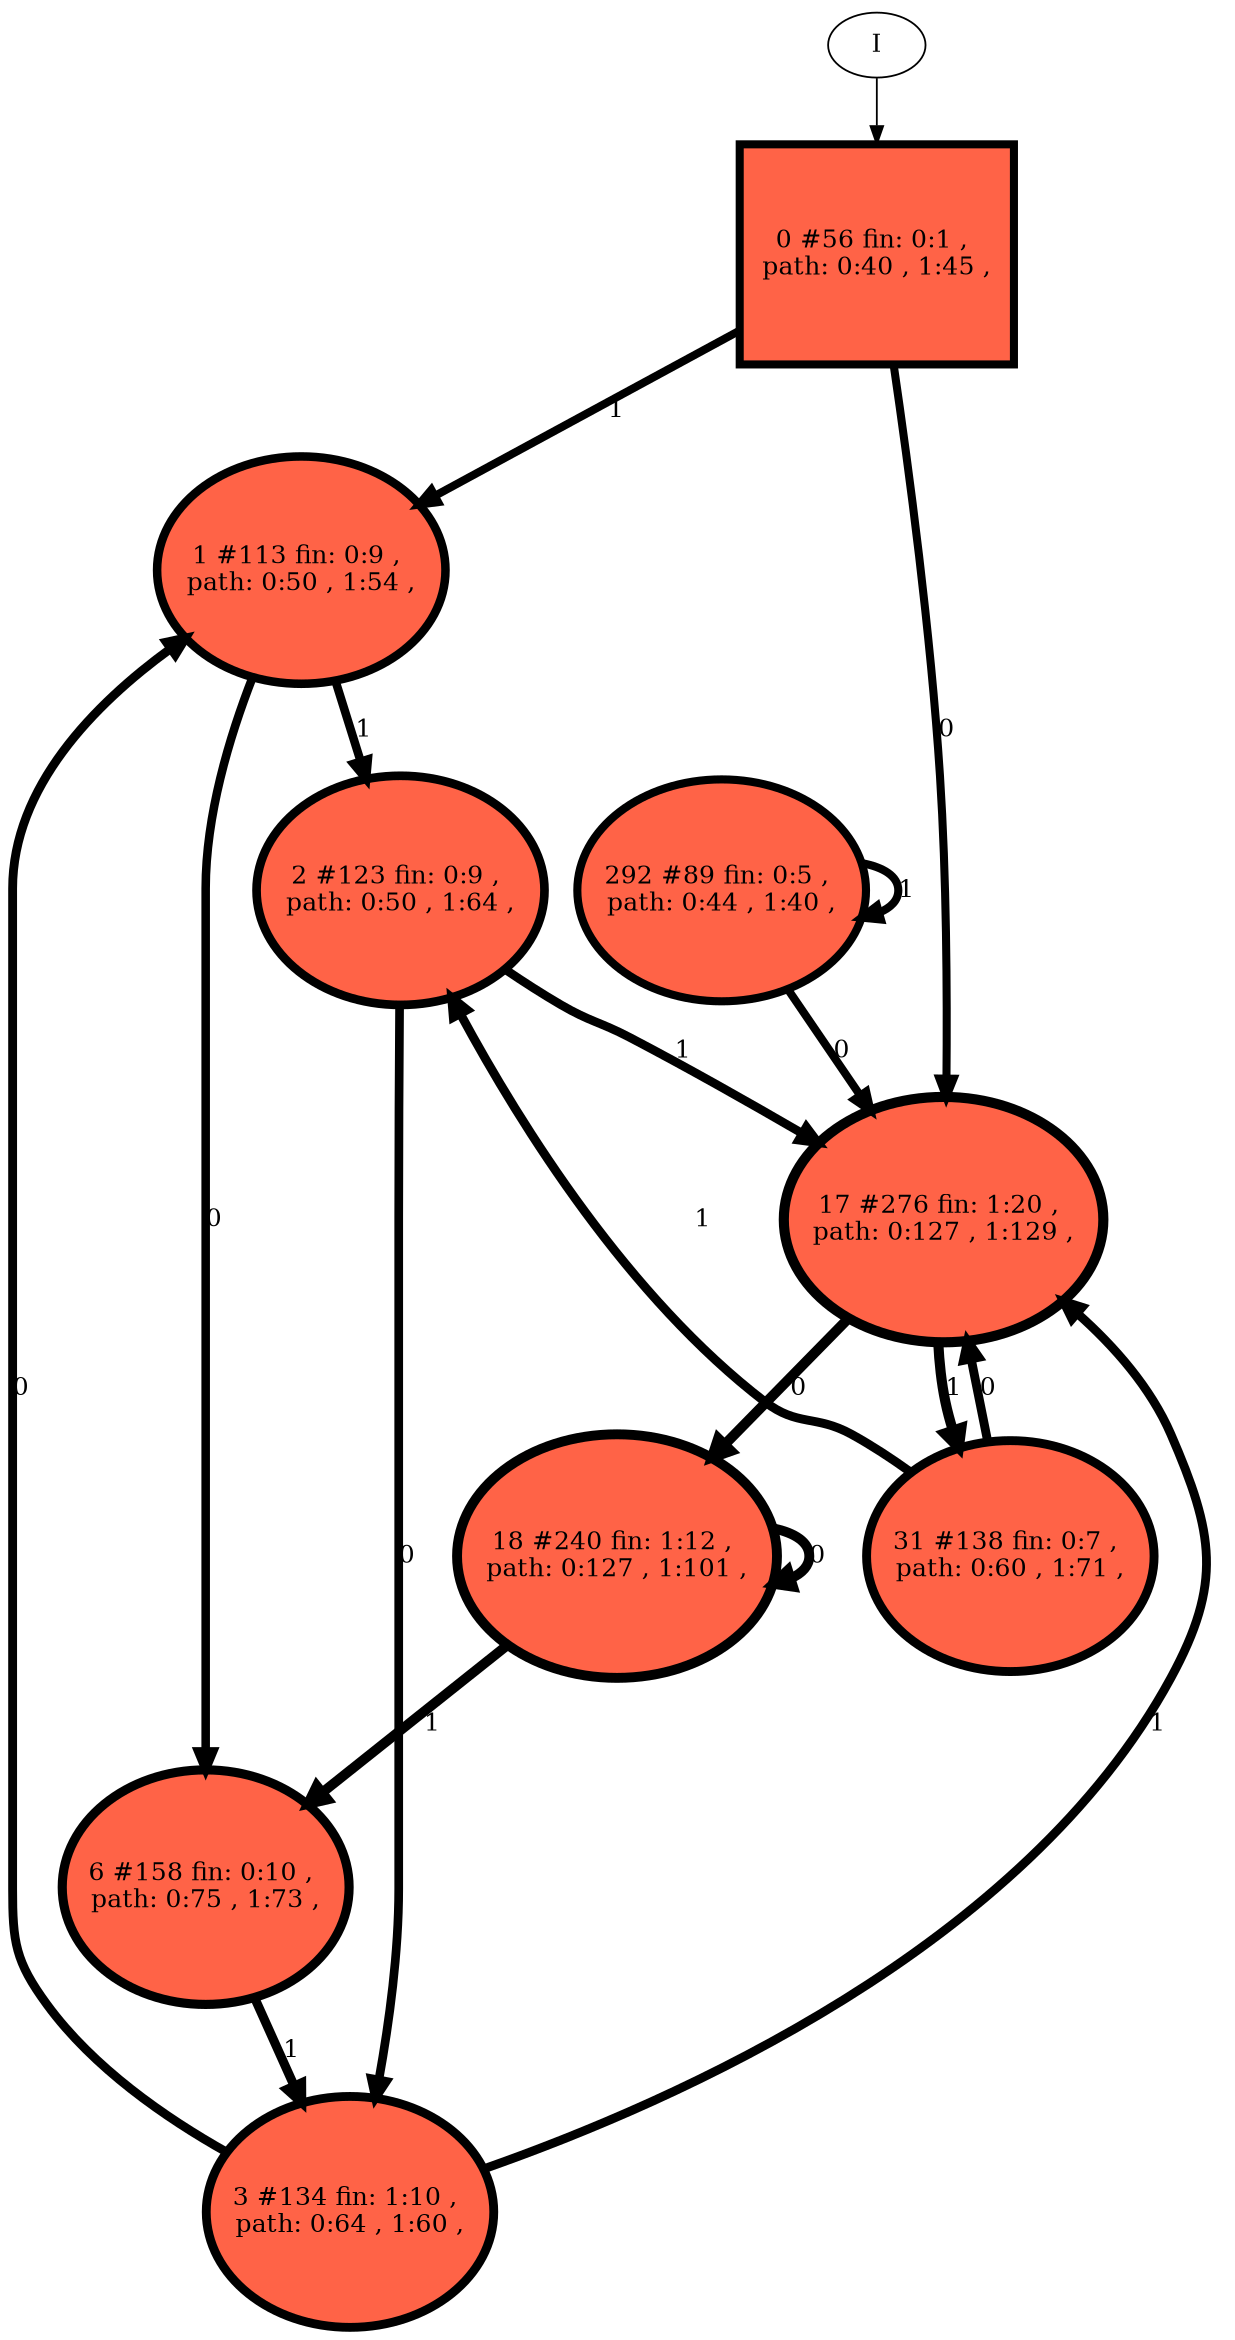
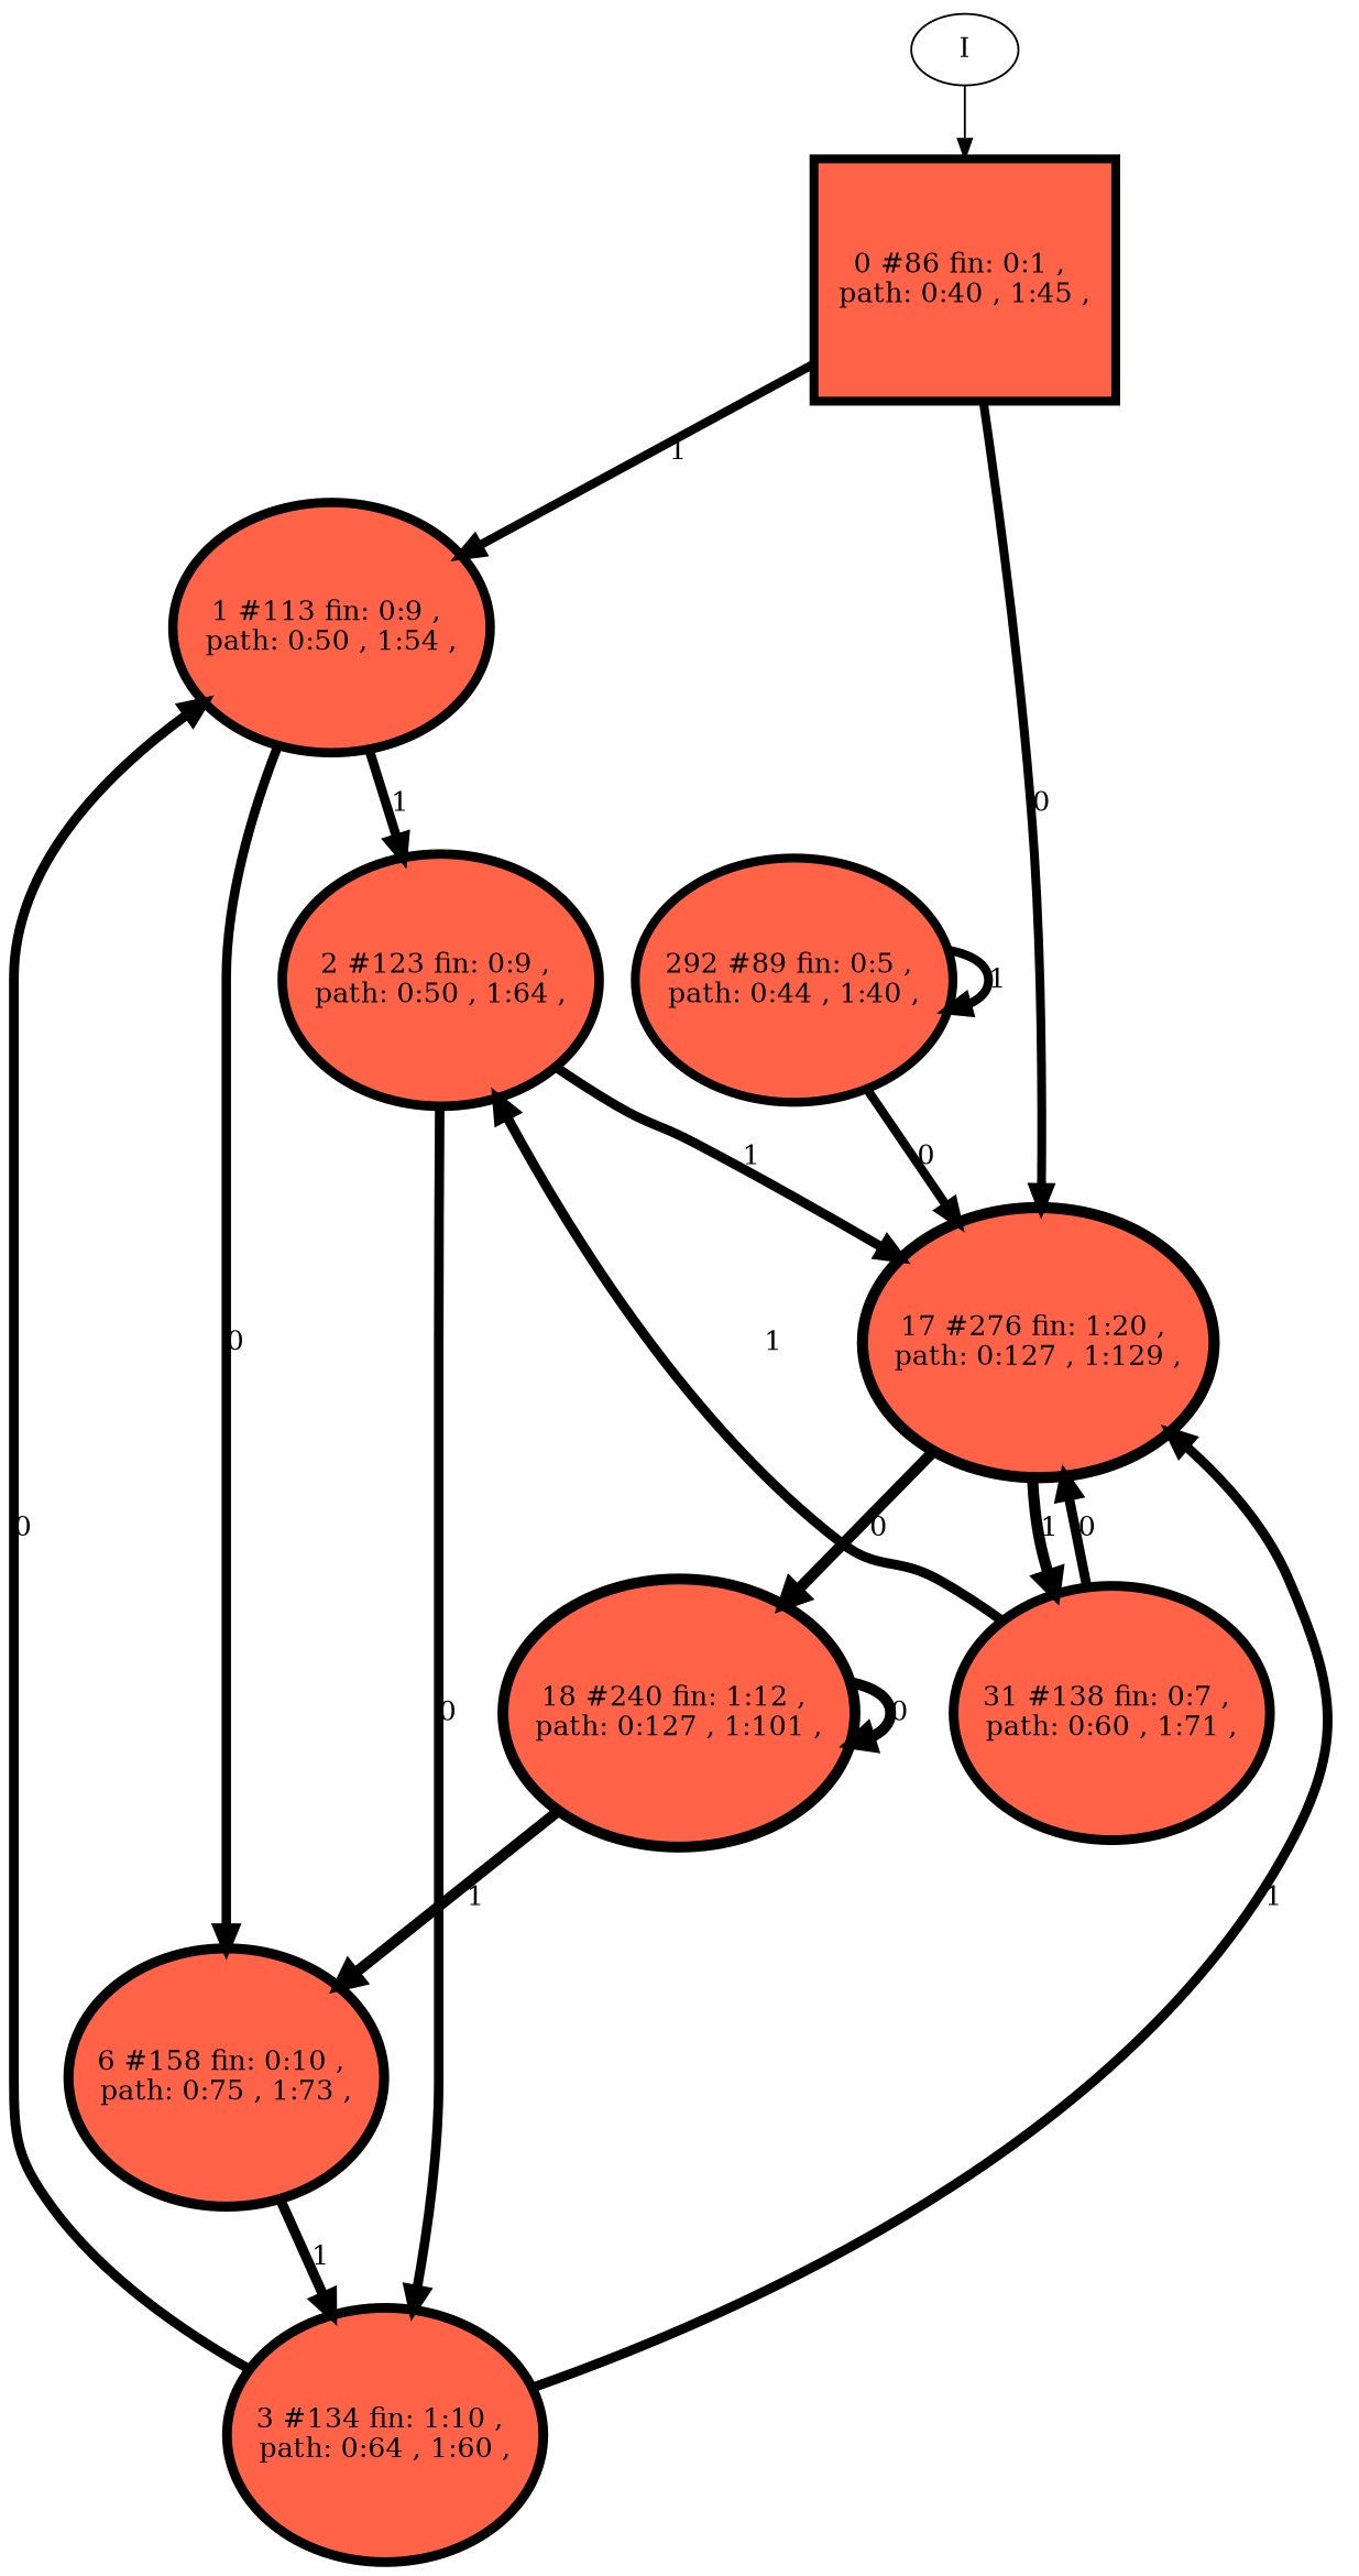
  digraph {
    node [fillcolor=tomato style=filled]
    edge [penwidth=4.46591]
-   n1 [height=1.69853 label="0 #56 fin: 0:1 , \n path: 0:40 , 1:45 , " penwidth=4.46591 shape=box width=1.69853]
+   n1 [height=1.69853 label="0 #86 fin: 0:1 , \n path: 0:40 , 1:45 , " penwidth=4.46591 shape=box width=1.69853]
    n2 [height=1.7468 label="1 #113 fin: 0:9 , \n path: 0:50 , 1:54 , " penwidth=4.7362 width=1.7468]
    n3 [height=1.8907 label="17 #276 fin: 1:20 , \n path: 0:127 , 1:129 , " penwidth=5.62402 width=1.8907]
    n4 [height=1.76135 label="2 #123 fin: 0:9 , \n path: 0:50 , 1:64 , " penwidth=4.82028 width=1.76135]
    n5 [height=1.80318 label="6 #158 fin: 0:10 , \n path: 0:75 , 1:73 , " penwidth=5.0689 width=1.80318]
    n6 [height=1.78078 label="31 #138 fin: 0:7 , \n path: 0:60 , 1:71 , " penwidth=4.93447 width=1.78078]
    n7 [height=1.86946 label="18 #240 fin: 1:12 , \n path: 0:127 , 1:101 , " penwidth=5.4848 width=1.86946]
    I [fillcolor="" style=""]
    n9 [height=1.77585 label="3 #134 fin: 1:10 , \n path: 0:64 , 1:60 , " penwidth=4.90527 width=1.77585]
    n10 [height=1.70471 label="292 #89 fin: 0:5 , \n path: 0:44 , 1:40 , " penwidth=4.49981 width=1.70471]
    n1 -> n2 [label="1 "]
    n1 -> n3 [label="0 "]
    n2 -> n4 [label="1 " penwidth=4.7362]
    n2 -> n5 [label="0 " penwidth=4.7362]
    n3 -> n6 [label="1 " penwidth=5.62402]
    n3 -> n7 [label="0 " penwidth=5.62402]
    n4 -> n3 [label="1 " penwidth=4.82028]
    n4 -> n9 [label="0 " penwidth=4.82028]
    n5 -> n9 [label="1 " penwidth=5.0689]
    n6 -> n3 [label="0 " penwidth=4.93447]
    n6 -> n4 [label="1 " penwidth=4.93447]
    n7 -> n5 [label="1 " penwidth=5.4848]
    n7 -> n7 [label="0 " penwidth=5.4848]
    I -> n1 [penwidth=""]
    n9 -> n2 [label="0 " penwidth=4.90527]
    n9 -> n3 [label="1 " penwidth=4.90527]
    n10 -> n3 [label="0 " penwidth=4.49981]
    n10 -> n10 [label="1 " penwidth=4.49981]
  }
